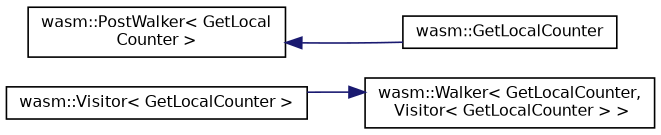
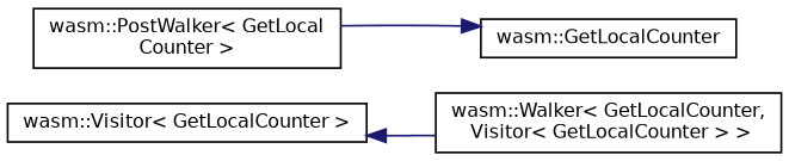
  digraph {
    rankdir=LR
    node [color=black fillcolor=white fontname=Helvetica fontsize=10 shape=record style=filled]
    edge [color=midnightblue dir=back fontname=Helvetica fontsize=10 labelfontname=Helvetica labelfontsize=10 style=solid]
    n1 [height=0.2 label="wasm::Visitor\< GetLocalCounter \>" width=0.4]
    n2 [height=0.2 label="wasm::Walker\< GetLocalCounter,\l Visitor\< GetLocalCounter \> \>" width=0.4]
    n3 [height=0.2 label="wasm::PostWalker\< GetLocal\lCounter \>" width=0.4]
    n4 [height=0.2 label="wasm::GetLocalCounter" width=0.4]
-   n2 -> n1
-   n3 -> n4
+   n1 -> n2
+   n4 -> n3
  }
